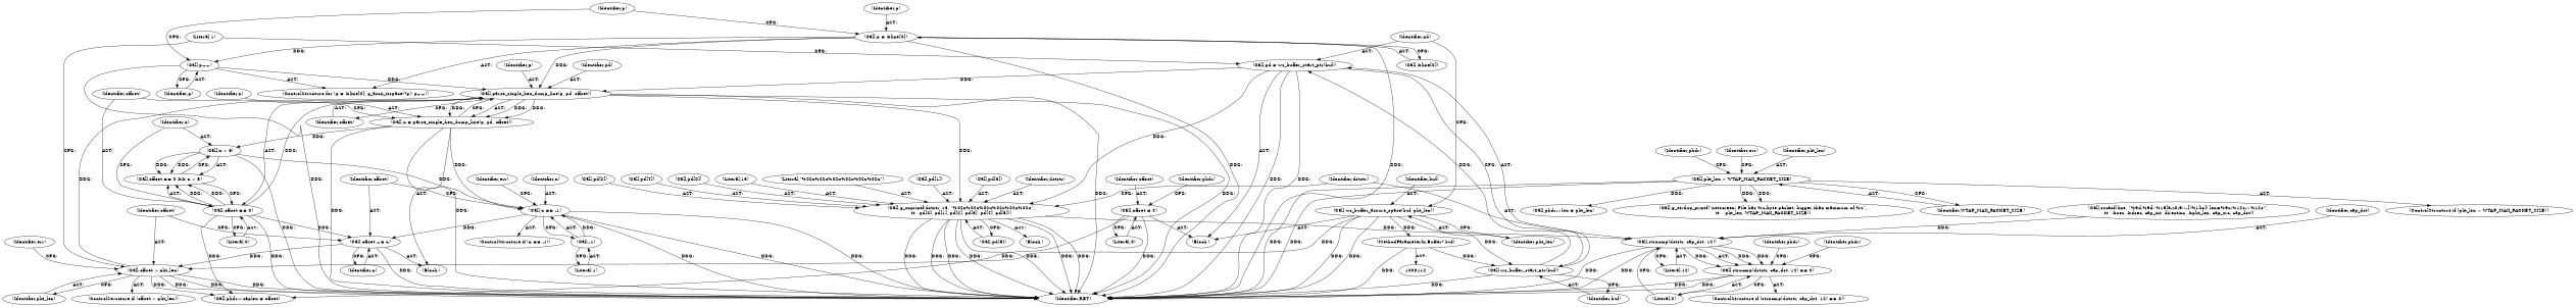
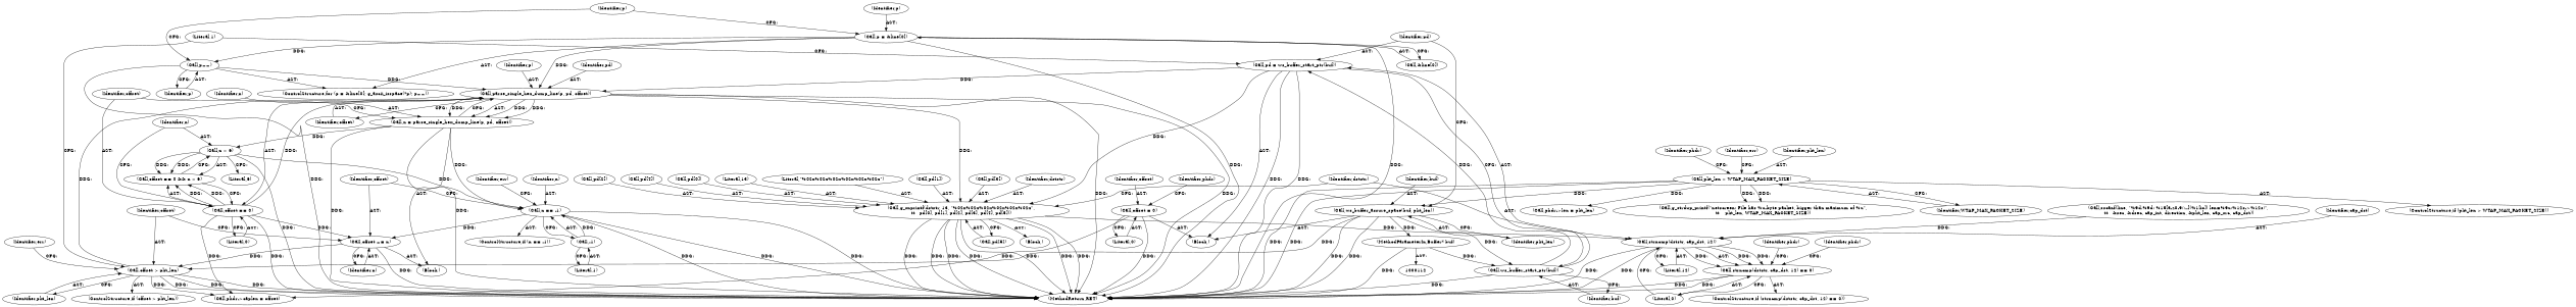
  digraph {
    n1 [label="(Call,g_snprintf(dststr, 13, \"%02x%02x%02x%02x%02x%02x\",\n\t\t   pd[0], pd[1], pd[2], pd[3], pd[4], pd[5]))"]
    n2 [label="(Call,strncmp(dststr, cap_dst, 12))"]
-   n3 [label="(Identifier,RET)"]
+   n3 [label="(MethodReturn,RET)"]
    n4 [label="(Call,pd[5])"]
    n5 [label="(Block,)"]
    n6 [label="(Call,strncmp(dststr, cap_dst, 12) == 0)"]
    n7 [label="(Literal,12)"]
    n8 [label="(Call,pd = ws_buffer_start_ptr(buf))"]
    n9 [label="(Call,ws_buffer_start_ptr(buf))"]
    n10 [label="(Call,parse_single_hex_dump_line(p, pd, offset))"]
    n11 [label="(Block,)"]
    n12 [label="(Identifier,buf)"]
    n13 [label="(Call,n = parse_single_hex_dump_line(p, pd, offset))"]
    n14 [label="(Call,offset == 0)"]
    n15 [label="(Identifier,offset)"]
    n16 [label="(Call,ws_buffer_assure_space(buf, pkt_len))"]
    n17 [label="(Call,offset > pkt_len)"]
    n18 [label="(Identifier,pkt_len)"]
    n19 [label="(MethodParameterIn,Buffer* buf)"]
    n20 [label="(Call,phdr->caplen = offset)"]
    n21 [label="(ControlStructure,if (offset > pkt_len))"]
    n22 [label="(Identifier,pkt_len)"]
    1000112
    n24 [label="(Call,pkt_len > WTAP_MAX_PACKET_SIZE)"]
    n25 [label="(Call,phdr->len = pkt_len)"]
    n26 [label="(Identifier,WTAP_MAX_PACKET_SIZE)"]
    n27 [label="(ControlStructure,if (pkt_len > WTAP_MAX_PACKET_SIZE))"]
    n28 [label="(Call,g_strdup_printf(\"netscreen: File has %u-byte packet, bigger than maximum of %u\",\n\t\t    pkt_len, WTAP_MAX_PACKET_SIZE))"]
    n29 [label="(Block,)"]
    n30 [label="(Call,n == -1)"]
    n31 [label="(Call,n < 6)"]
    n32 [label="(Call,offset += n)"]
    n33 [label="(Call,offset == 0 && n < 6)"]
    n34 [label="(Literal,0)"]
    n35 [label="(Call,p = &line[0])"]
    n36 [label="(Call,p++)"]
    n37 [label="(Call,&line[0])"]
    n38 [label="(ControlStructure,for (p = &line[0]; g_ascii_isspace(*p); p++))"]
    n39 [label="(Identifier,p)"]
    n40 [label="(Identifier,n)"]
    n41 [label="(Call,-1)"]
    n42 [label="(ControlStructure,if (n == -1))"]
    n43 [label="(Literal,1)"]
+   n44 [label="(Literal,6)"]
    n45 [label="(Call,offset = 0)"]
    n46 [label="(Literal,0)"]
    n47 [label="(Literal,0)"]
    n48 [label="(ControlStructure,if (strncmp(dststr, cap_dst, 12) == 0))"]
    n49 [label="(Call,pd[3])"]
    n50 [label="(Identifier,dststr)"]
    n51 [label="(Identifier,offset)"]
    n52 [label="(Identifier,err)"]
    n53 [label="(Call,pd[2])"]
    n54 [label="(Identifier,n)"]
    n55 [label="(Identifier,err)"]
    n56 [label="(Identifier,n)"]
    n57 [label="(Identifier,offset)"]
    n58 [label="(Call,pd[4])"]
    n59 [label="(Identifier,n)"]
    n60 [label="(Identifier,phdr)"]
    n61 [label="(Identifier,cap_dst)"]
    n62 [label="(Identifier,p)"]
    n63 [label="(Identifier,phdr)"]
    n64 [label="(Identifier,p)"]
    n65 [label="(Identifier,buf)"]
    n66 [label="(Identifier,p)"]
    n67 [label="(Identifier,phdr)"]
    n68 [label="(Identifier,offset)"]
    n69 [label="(Identifier,err)"]
    n70 [label="(Literal,1)"]
    n71 [label="(Call,pd[0])"]
    n72 [label="(Identifier,pd)"]
    n73 [label="(Identifier,dststr)"]
    n74 [label="(Identifier,offset)"]
    n75 [label="(Literal,13)"]
    n76 [label="(Literal,\"%02x%02x%02x%02x%02x%02x\")"]
    n77 [label="(Identifier,pd)"]
    n78 [label="(Identifier,phdr)"]
    n79 [label="(Identifier,pkt_len)"]
    n80 [label="(Call,sscanf(line, \"%9d.%9d: %15[a-z0-9/:.-](%1[io]) len=%9u:%12s->%12s/\",\n \t\t   &sec, &dsec, cap_int, direction, &pkt_len, cap_src, cap_dst))"]
    n81 [label="(Call,pd[1])"]
    n1 -> n2 [label="DDG: "]
    n1 -> n3 [label="DDG: "]
    n1 -> n3 [label="DDG: "]
    n1 -> n3 [label="DDG: "]
    n1 -> n3 [label="DDG: "]
    n1 -> n3 [label="DDG: "]
    n1 -> n3 [label="DDG: "]
    n1 -> n3 [label="DDG: "]
    n1 -> n4 [label="CFG: "]
    n1 -> n5 [label="AST: "]
    n2 -> n3 [label="DDG: "]
    n2 -> n3 [label="DDG: "]
    n2 -> n6 [label="AST: "]
    n2 -> n6 [label="DDG: "]
    n2 -> n6 [label="DDG: "]
    n2 -> n6 [label="DDG: "]
    n2 -> n7 [label="CFG: "]
    n4 -> n1 [label="AST: "]
    n6 -> n3 [label="DDG: "]
    n6 -> n3 [label="DDG: "]
    n6 -> n47 [label="CFG: "]
    n6 -> n48 [label="AST: "]
    n7 -> n2 [label="AST: "]
    n8 -> n1 [label="DDG: "]
    n8 -> n3 [label="DDG: "]
    n8 -> n3 [label="DDG: "]
    n8 -> n9 [label="CFG: "]
    n8 -> n10 [label="DDG: "]
    n8 -> n11 [label="AST: "]
    n9 -> n3 [label="DDG: "]
    n9 -> n8 [label="AST: "]
    n9 -> n8 [label="DDG: "]
    n9 -> n12 [label="CFG: "]
    n10 -> n1 [label="DDG: "]
    n10 -> n3 [label="DDG: "]
    n10 -> n3 [label="DDG: "]
    n10 -> n13 [label="AST: "]
    n10 -> n13 [label="DDG: "]
    n10 -> n13 [label="DDG: "]
    n10 -> n13 [label="DDG: "]
    n10 -> n14 [label="AST: "]
    n10 -> n15 [label="CFG: "]
    n12 -> n9 [label="AST: "]
    n13 -> n3 [label="DDG: "]
    n13 -> n3 [label="DDG: "]
    n13 -> n10 [label="CFG: "]
    n13 -> n29 [label="AST: "]
    n13 -> n30 [label="DDG: "]
    n13 -> n31 [label="DDG: "]
    n14 -> n3 [label="DDG: "]
    n14 -> n10 [label="DDG: "]
    n14 -> n20 [label="DDG: "]
    n14 -> n32 [label="DDG: "]
    n14 -> n33 [label="AST: "]
    n14 -> n33 [label="DDG: "]
    n14 -> n33 [label="DDG: "]
    n14 -> n34 [label="CFG: "]
    n15 -> n10 [label="AST: "]
    n16 -> n3 [label="DDG: "]
    n16 -> n3 [label="DDG: "]
    n16 -> n9 [label="DDG: "]
    n16 -> n11 [label="AST: "]
    n16 -> n17 [label="DDG: "]
    n16 -> n18 [label="CFG: "]
    n16 -> n19 [label="DDG: "]
    n17 -> n3 [label="DDG: "]
    n17 -> n3 [label="DDG: "]
    n17 -> n3 [label="DDG: "]
    n17 -> n10 [label="DDG: "]
    n17 -> n20 [label="DDG: "]
    n17 -> n21 [label="AST: "]
    n17 -> n22 [label="CFG: "]
    n18 -> n16 [label="AST: "]
    n19 -> n3 [label="DDG: "]
    n19 -> n9 [label="DDG: "]
    n19 -> 1000112 [label="AST: "]
    n22 -> n17 [label="AST: "]
    n24 -> n3 [label="DDG: "]
    n24 -> n3 [label="DDG: "]
+   n24 -> n16 [label="DDG: "]
    n24 -> n25 [label="DDG: "]
    n24 -> n26 [label="CFG: "]
    n24 -> n27 [label="AST: "]
    n24 -> n28 [label="DDG: "]
    n24 -> n28 [label="DDG: "]
    n26 -> n24 [label="AST: "]
    n30 -> n3 [label="DDG: "]
    n30 -> n3 [label="DDG: "]
    n30 -> n3 [label="DDG: "]
    n30 -> n32 [label="DDG: "]
    n30 -> n41 [label="CFG: "]
    n30 -> n42 [label="AST: "]
    n31 -> n3 [label="DDG: "]
    n31 -> n30 [label="DDG: "]
    n31 -> n33 [label="AST: "]
    n31 -> n33 [label="DDG: "]
    n31 -> n33 [label="DDG: "]
+   n31 -> n44 [label="CFG: "]
    n32 -> n3 [label="DDG: "]
    n32 -> n17 [label="DDG: "]
    n32 -> n29 [label="AST: "]
    n32 -> n40 [label="CFG: "]
    n33 -> n14 [label="CFG: "]
    n33 -> n31 [label="CFG: "]
    n34 -> n14 [label="AST: "]
    n35 -> n3 [label="DDG: "]
    n35 -> n3 [label="DDG: "]
    n35 -> n10 [label="DDG: "]
    n35 -> n36 [label="DDG: "]
    n35 -> n37 [label="CFG: "]
    n35 -> n38 [label="AST: "]
    n36 -> n3 [label="DDG: "]
    n36 -> n10 [label="DDG: "]
    n36 -> n38 [label="AST: "]
    n36 -> n39 [label="CFG: "]
    n37 -> n35 [label="AST: "]
    n39 -> n36 [label="AST: "]
    n40 -> n32 [label="AST: "]
    n41 -> n30 [label="AST: "]
    n41 -> n30 [label="DDG: "]
    n41 -> n43 [label="CFG: "]
    n43 -> n41 [label="AST: "]
    n45 -> n3 [label="DDG: "]
    n45 -> n11 [label="AST: "]
    n45 -> n20 [label="DDG: "]
    n45 -> n46 [label="CFG: "]
    n46 -> n45 [label="AST: "]
    n47 -> n2 [label="CFG: "]
    n47 -> n6 [label="AST: "]
    n49 -> n1 [label="AST: "]
    n50 -> n1 [label="AST: "]
    n51 -> n30 [label="CFG: "]
    n51 -> n32 [label="AST: "]
    n52 -> n30 [label="CFG: "]
    n53 -> n1 [label="AST: "]
    n54 -> n14 [label="CFG: "]
    n54 -> n31 [label="AST: "]
    n55 -> n17 [label="CFG: "]
    n56 -> n30 [label="AST: "]
    n57 -> n13 [label="CFG: "]
    n57 -> n14 [label="AST: "]
    n58 -> n1 [label="AST: "]
    n59 -> n13 [label="AST: "]
    n60 -> n24 [label="CFG: "]
    n61 -> n2 [label="AST: "]
    n62 -> n35 [label="CFG: "]
    n62 -> n36 [label="CFG: "]
    n63 -> n6 [label="CFG: "]
    n64 -> n35 [label="AST: "]
    n65 -> n16 [label="AST: "]
    n66 -> n10 [label="AST: "]
    n67 -> n45 [label="CFG: "]
    n68 -> n45 [label="AST: "]
    n69 -> n24 [label="CFG: "]
    n70 -> n8 [label="CFG: "]
    n70 -> n17 [label="CFG: "]
    n71 -> n1 [label="AST: "]
    n72 -> n8 [label="AST: "]
    n72 -> n16 [label="CFG: "]
    n73 -> n1 [label="CFG: "]
    n73 -> n2 [label="AST: "]
    n74 -> n17 [label="AST: "]
    n74 -> n32 [label="CFG: "]
    n75 -> n1 [label="AST: "]
    n76 -> n1 [label="AST: "]
    n77 -> n10 [label="AST: "]
    n78 -> n6 [label="CFG: "]
    n79 -> n24 [label="AST: "]
    n80 -> n2 [label="DDG: "]
    n81 -> n1 [label="AST: "]
  }
